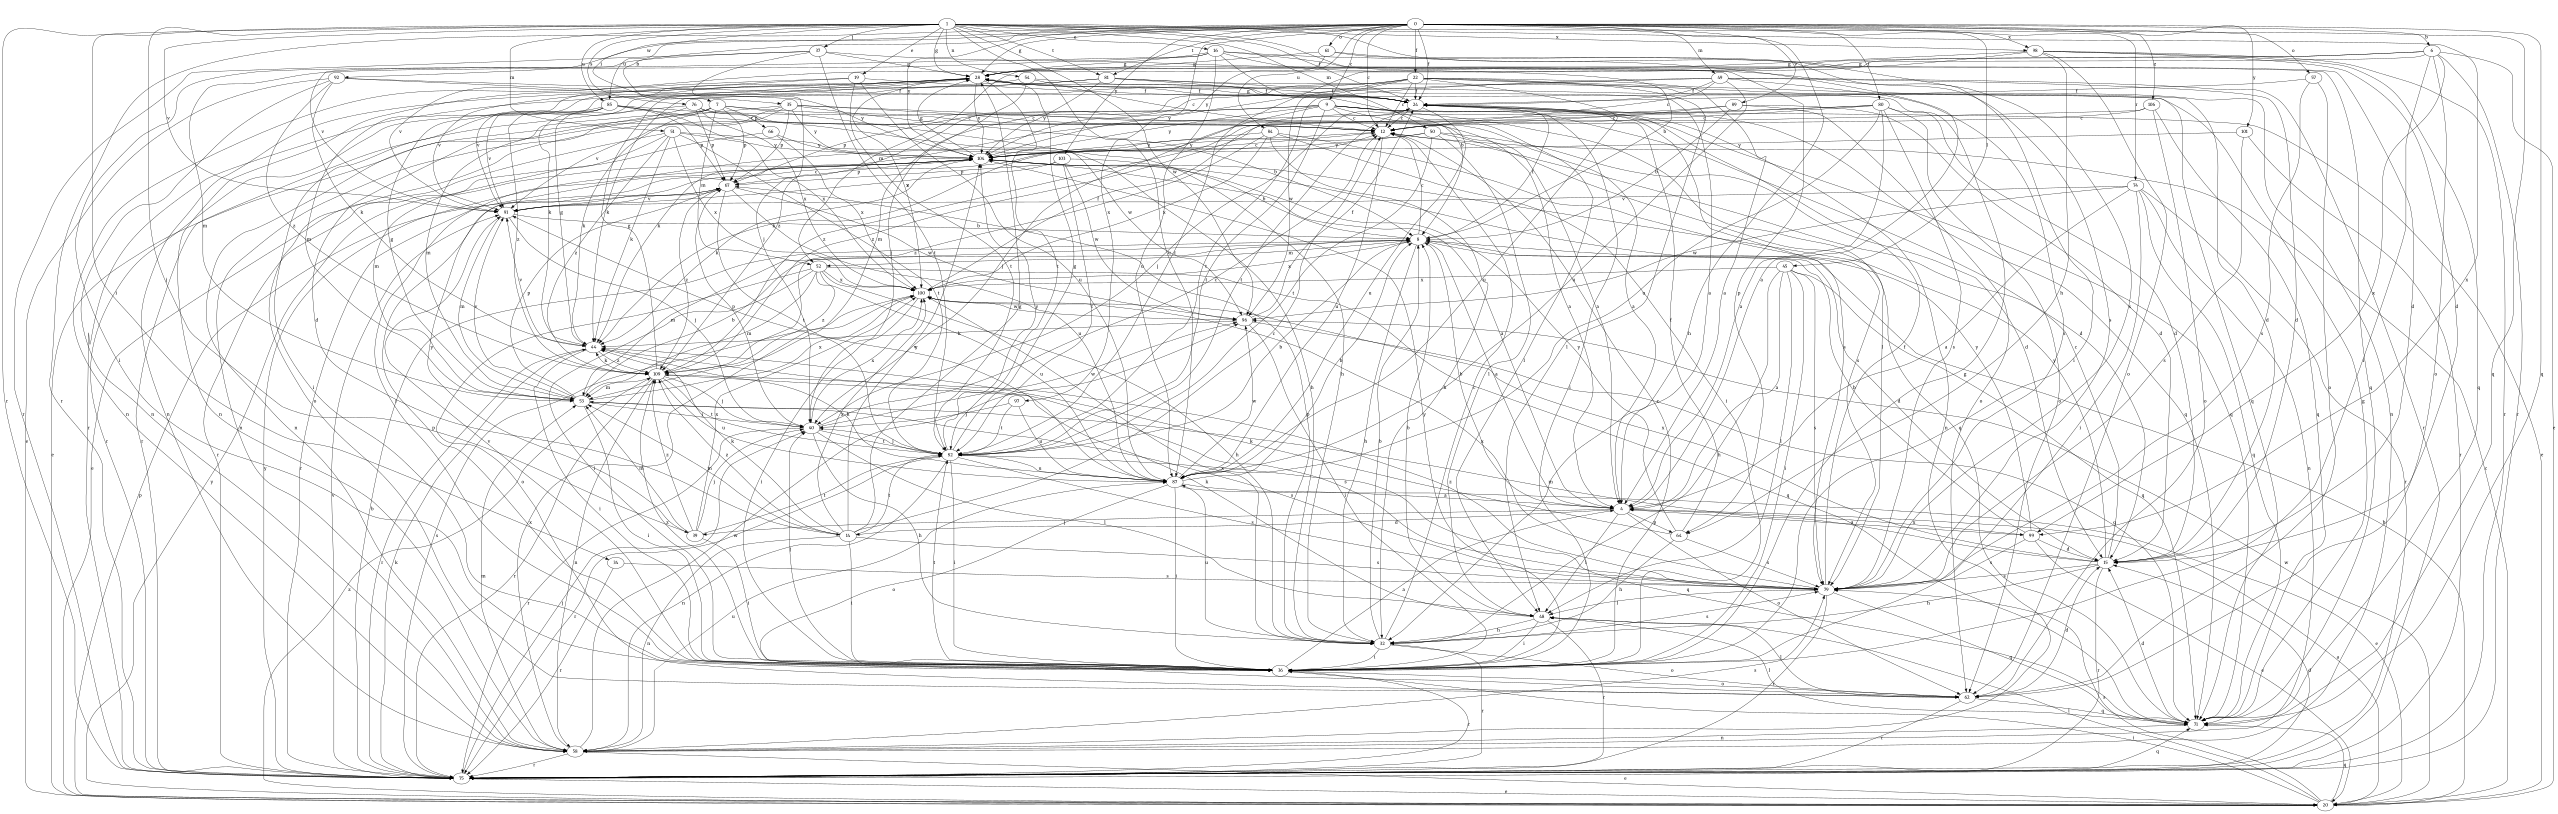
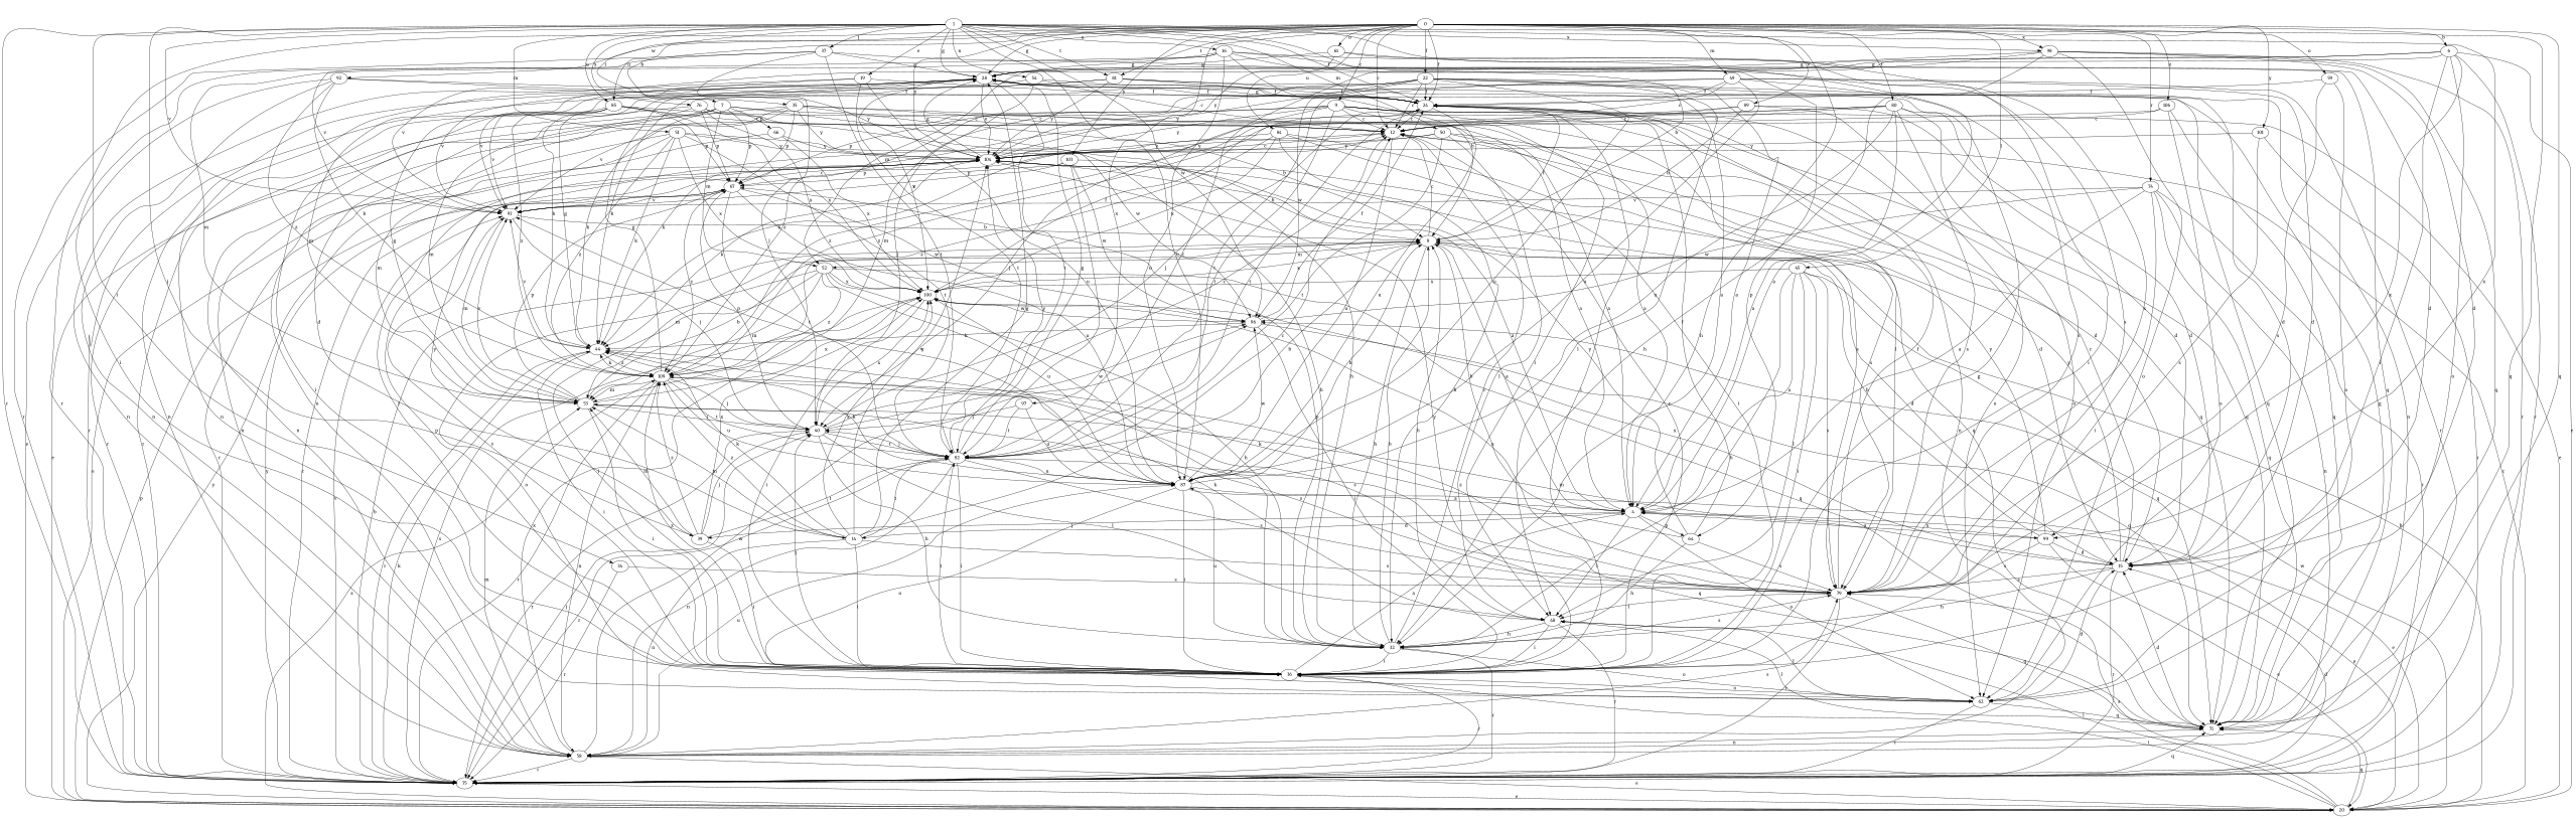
  strict digraph {
    fontname=Merriweather
    node [fontname=Merriweather]
    edge [fontname=Merriweather]
    0
    6
    7
    9
    12
    22
    24
    28
    32
    45
    49
-   59 [label=57]
+   59
    61
    71
    74
    75
    80
    81
    84
    85
    89
    92
    97
    98
    101
    103
    104
    106
    91
    99
    62
    20
    36
    52
    4
    14
    44
    58
    66
    67
    79
    48
    15
    40
    82
    87
    96
    109
    53
    100
    8
    1
    16
    19
    34
    35
    37
    39
    50
    51
    54
    76
    64
    0 -> 6 [label=b]
    0 -> 7 [label=b]
    0 -> 9 [label=c]
    0 -> 12 [label=c]
    0 -> 22 [label=f]
    0 -> 24 [label=f]
    0 -> 28 [label=g]
    0 -> 32 [label=h]
    0 -> 45 [label=l]
    0 -> 49 [label=m]
    0 -> 59 [label=o]
    0 -> 61 [label=o]
    0 -> 71 [label=q]
    0 -> 74 [label=r]
    0 -> 75 [label=r]
    0 -> 80 [label=t]
    0 -> 81 [label=t]
    0 -> 84 [label=u]
    0 -> 85 [label=u]
    0 -> 89 [label=v]
    0 -> 92 [label=w]
    0 -> 97 [label=x]
    0 -> 98 [label=x]
    0 -> 101 [label=y]
    0 -> 103 [label=y]
    0 -> 104 [label=y]
    0 -> 106 [label=z]
    6 -> 28 [label=g]
    6 -> 75 [label=r]
    6 -> 91 [label=v]
    6 -> 99 [label=x]
    6 -> 62 [label=o]
    6 -> 20 [label=e]
    6 -> 36 [label=i]
    6 -> 52 [label=m]
    7 -> 32 [label=h]
    7 -> 52 [label=m]
    7 -> 4 [label=a]
    7 -> 14 [label=d]
    7 -> 44 [label=k]
    7 -> 58 [label=n]
    7 -> 66 [label=p]
    7 -> 67 [label=p]
    9 -> 12 [label=c]
    9 -> 71 [label=q]
    9 -> 104 [label=y]
    9 -> 91 [label=v]
    9 -> 20 [label=e]
    9 -> 67 [label=p]
    9 -> 79 [label=l]
    9 -> 48 [label=l]
    9 -> 15 [label=d]
    9 -> 40 [label=j]
    9 -> 82 [label=t]
    12 -> 104 [label=y]
    12 -> 87 [label=u]
    22 -> 12 [label=c]
    22 -> 24 [label=f]
    22 -> 104 [label=y]
    22 -> 4 [label=a]
    22 -> 44 [label=k]
    22 -> 58 [label=n]
    22 -> 48 [label=l]
    22 -> 15 [label=d]
    22 -> 87 [label=u]
    22 -> 96 [label=w]
    22 -> 109 [label=z]
    24 -> 12 [label=c]
    24 -> 28 [label=g]
    24 -> 71 [label=q]
    24 -> 36 [label=i]
    24 -> 58 [label=n]
    24 -> 79 [label=s]
    24 -> 40 [label=j]
    24 -> 82 [label=t]
    24 -> 87 [label=u]
    28 -> 24 [label=f]
    28 -> 104 [label=y]
    28 -> 44 [label=k]
    28 -> 58 [label=n]
    28 -> 82 [label=t]
    28 -> 53 [label=m]
    28 -> 100 [label=x]
    32 -> 12 [label=c]
    32 -> 75 [label=r]
    32 -> 62 [label=o]
    32 -> 36 [label=i]
    32 -> 67 [label=p]
    32 -> 79 [label=s]
    32 -> 87 [label=u]
    32 -> 100 [label=x]
    32 -> 8 [label=b]
    45 -> 32 [label=h]
    45 -> 71 [label=q]
    45 -> 36 [label=i]
    45 -> 4 [label=a]
    45 -> 79 [label=s]
    45 -> 48 [label=l]
    45 -> 100 [label=x]
    49 -> 12 [label=c]
    49 -> 24 [label=f]
    49 -> 75 [label=r]
    49 -> 79 [label=s]
    49 -> 15 [label=d]
    49 -> 82 [label=t]
    49 -> 87 [label=u]
    49 -> 53 [label=m]
    59 -> 24 [label=f]
    59 -> 62 [label=o]
    59 -> 79 [label=s]
    61 -> 28 [label=g]
    61 -> 104 [label=y]
    61 -> 36 [label=i]
    61 -> 4 [label=a]
    71 -> 28 [label=g]
    71 -> 58 [label=n]
    71 -> 48 [label=l]
    71 -> 15 [label=d]
    74 -> 71 [label=q]
    74 -> 75 [label=r]
    74 -> 91 [label=v]
    74 -> 36 [label=i]
    74 -> 4 [label=a]
    74 -> 58 [label=n]
    74 -> 96 [label=w]
    75 -> 71 [label=q]
    75 -> 104 [label=y]
    75 -> 91 [label=v]
    75 -> 20 [label=e]
    75 -> 44 [label=k]
    75 -> 15 [label=d]
    75 -> 40 [label=j]
    75 -> 8 [label=b]
    80 -> 12 [label=c]
    80 -> 62 [label=o]
    80 -> 4 [label=a]
    80 -> 44 [label=k]
    80 -> 79 [label=s]
    80 -> 15 [label=d]
    80 -> 87 [label=u]
    80 -> 109 [label=z]
    81 -> 24 [label=f]
    81 -> 71 [label=q]
    81 -> 75 [label=r]
    81 -> 104 [label=y]
    81 -> 91 [label=v]
    81 -> 4 [label=a]
    84 -> 32 [label=h]
    84 -> 104 [label=y]
    84 -> 36 [label=i]
    84 -> 79 [label=s]
    84 -> 109 [label=z]
    84 -> 100 [label=x]
    85 -> 12 [label=c]
    85 -> 75 [label=r]
    85 -> 91 [label=v]
    85 -> 36 [label=i]
    85 -> 4 [label=a]
    85 -> 67 [label=p]
    85 -> 109 [label=z]
    85 -> 100 [label=x]
    89 -> 12 [label=c]
    89 -> 62 [label=o]
    89 -> 44 [label=k]
    89 -> 15 [label=d]
    89 -> 8 [label=b]
    92 -> 24 [label=f]
    92 -> 104 [label=y]
    92 -> 20 [label=e]
    92 -> 44 [label=k]
    92 -> 58 [label=n]
    92 -> 109 [label=z]
    97 -> 40 [label=j]
    97 -> 82 [label=t]
    97 -> 87 [label=u]
    98 -> 28 [label=g]
-   98 -> 64 [label=h]
+   98 -> 32 [label=h]
    98 -> 71 [label=q]
    98 -> 75 [label=r]
    98 -> 62 [label=o]
    98 -> 15 [label=d]
    98 -> 82 [label=t]
    101 -> 75 [label=r]
    101 -> 104 [label=y]
    101 -> 79 [label=s]
    103 -> 91 [label=v]
    103 -> 67 [label=p]
    103 -> 82 [label=t]
    103 -> 96 [label=w]
    103 -> 8 [label=b]
    104 -> 12 [label=c]
    104 -> 28 [label=g]
    104 -> 75 [label=r]
    104 -> 4 [label=a]
    104 -> 44 [label=k]
    104 -> 67 [label=p]
    106 -> 12 [label=c]
    106 -> 71 [label=q]
    106 -> 62 [label=o]
    106 -> 109 [label=z]
    91 -> 12 [label=c]
    91 -> 40 [label=j]
    91 -> 53 [label=m]
    91 -> 8 [label=b]
    99 -> 104 [label=y]
    99 -> 20 [label=e]
    99 -> 4 [label=a]
    99 -> 79 [label=s]
    99 -> 15 [label=d]
    99 -> 8 [label=b]
    62 -> 71 [label=q]
    62 -> 75 [label=r]
    62 -> 48 [label=l]
    62 -> 15 [label=d]
    20 -> 12 [label=c]
    20 -> 71 [label=q]
    20 -> 104 [label=y]
    20 -> 36 [label=i]
    20 -> 4 [label=a]
    20 -> 67 [label=p]
    20 -> 79 [label=s]
    20 -> 48 [label=l]
    20 -> 96 [label=w]
    20 -> 109 [label=z]
    20 -> 8 [label=b]
    36 -> 12 [label=c]
    36 -> 28 [label=g]
    36 -> 75 [label=r]
    36 -> 104 [label=y]
    36 -> 91 [label=v]
    36 -> 62 [label=o]
    36 -> 4 [label=a]
    36 -> 67 [label=p]
    36 -> 40 [label=j]
    36 -> 82 [label=t]
    36 -> 109 [label=z]
    52 -> 32 [label=h]
    52 -> 71 [label=q]
    52 -> 62 [label=o]
    52 -> 36 [label=i]
    52 -> 87 [label=u]
    52 -> 109 [label=z]
    52 -> 53 [label=m]
    52 -> 100 [label=x]
    4 -> 99 [label=x]
    4 -> 62 [label=o]
    4 -> 14 [label=d]
    4 -> 48 [label=l]
    4 -> 8 [label=b]
    4 -> 39 [label=j]
    4 -> 64 [label=p]
    14 -> 12 [label=c]
    14 -> 28 [label=g]
    14 -> 104 [label=y]
    14 -> 36 [label=i]
    14 -> 44 [label=k]
    14 -> 58 [label=n]
    14 -> 79 [label=s]
    14 -> 82 [label=t]
    14 -> 109 [label=z]
    14 -> 53 [label=m]
    14 -> 100 [label=x]
    44 -> 28 [label=g]
    44 -> 75 [label=r]
    44 -> 91 [label=v]
    44 -> 36 [label=i]
    44 -> 109 [label=z]
    58 -> 75 [label=r]
    58 -> 20 [label=e]
    58 -> 79 [label=s]
    58 -> 87 [label=u]
    58 -> 96 [label=w]
    58 -> 53 [label=m]
    58 -> 100 [label=x]
    66 -> 75 [label=r]
    66 -> 104 [label=y]
    66 -> 100 [label=x]
    67 -> 91 [label=v]
    67 -> 82 [label=t]
    67 -> 87 [label=u]
    67 -> 96 [label=w]
    67 -> 109 [label=z]
    79 -> 24 [label=f]
    79 -> 71 [label=q]
    79 -> 75 [label=r]
    79 -> 48 [label=l]
    79 -> 109 [label=z]
    79 -> 100 [label=x]
    48 -> 32 [label=h]
    48 -> 75 [label=r]
    48 -> 36 [label=i]
    48 -> 44 [label=k]
    48 -> 8 [label=b]
    15 -> 12 [label=c]
    15 -> 32 [label=h]
    15 -> 75 [label=r]
    15 -> 104 [label=y]
    15 -> 79 [label=s]
    15 -> 53 [label=m]
    15 -> 100 [label=x]
    40 -> 12 [label=c]
    40 -> 32 [label=h]
    40 -> 75 [label=r]
    40 -> 67 [label=p]
    40 -> 48 [label=l]
    40 -> 82 [label=t]
    40 -> 96 [label=w]
    40 -> 100 [label=x]
    82 -> 28 [label=g]
    82 -> 71 [label=q]
    82 -> 75 [label=r]
    82 -> 104 [label=y]
    82 -> 36 [label=i]
    82 -> 58 [label=n]
    82 -> 79 [label=s]
    82 -> 40 [label=j]
    82 -> 87 [label=u]
    82 -> 8 [label=b]
    87 -> 91 [label=v]
    87 -> 62 [label=o]
    87 -> 20 [label=e]
    87 -> 36 [label=i]
    87 -> 4 [label=a]
    87 -> 44 [label=k]
    87 -> 96 [label=w]
    87 -> 8 [label=b]
    96 -> 24 [label=f]
    96 -> 71 [label=q]
    96 -> 36 [label=i]
    96 -> 44 [label=k]
    109 -> 28 [label=g]
    109 -> 75 [label=r]
    109 -> 44 [label=k]
    109 -> 58 [label=n]
    109 -> 79 [label=s]
    109 -> 40 [label=j]
    109 -> 82 [label=t]
    109 -> 87 [label=u]
    109 -> 53 [label=m]
    53 -> 28 [label=g]
    53 -> 91 [label=v]
    53 -> 36 [label=i]
    53 -> 67 [label=p]
    53 -> 79 [label=s]
    53 -> 40 [label=j]
    53 -> 100 [label=x]
    53 -> 8 [label=b]
    100 -> 24 [label=f]
    100 -> 75 [label=s]
    100 -> 36 [label=i]
    100 -> 96 [label=w]
    8 -> 12 [label=c]
    8 -> 24 [label=f]
    8 -> 32 [label=h]
    8 -> 52 [label=m]
    8 -> 4 [label=a]
    8 -> 15 [label=d]
    8 -> 53 [label=m]
    8 -> 100 [label=x]
    1 -> 24 [label=f]
    1 -> 28 [label=g]
    1 -> 71 [label=q]
    1 -> 75 [label=r]
    1 -> 81 [label=t]
    1 -> 85 [label=u]
    1 -> 98 [label=x]
    1 -> 91 [label=v]
    1 -> 99 [label=x]
    1 -> 79 [label=s]
    1 -> 87 [label=u]
    1 -> 96 [label=w]
    1 -> 8 [label=b]
    1 -> 16 [label=e]
    1 -> 19 [label=e]
    1 -> 34 [label=i]
    1 -> 35 [label=i]
    1 -> 37 [label=j]
    1 -> 39 [label=j]
    1 -> 50 [label=m]
    1 -> 51 [label=m]
    1 -> 54 [label=n]
    1 -> 76 [label=s]
    16 -> 28 [label=g]
    16 -> 71 [label=q]
    16 -> 36 [label=i]
    16 -> 79 [label=s]
    16 -> 15 [label=d]
    16 -> 87 [label=u]
    16 -> 53 [label=m]
    16 -> 8 [label=b]
    19 -> 24 [label=f]
    19 -> 91 [label=v]
    19 -> 58 [label=n]
    19 -> 82 [label=t]
    19 -> 87 [label=u]
    34 -> 75 [label=r]
    34 -> 79 [label=s]
    35 -> 12 [label=c]
    35 -> 104 [label=y]
    35 -> 62 [label=o]
    35 -> 20 [label=e]
    35 -> 4 [label=a]
    35 -> 58 [label=n]
    35 -> 67 [label=p]
    35 -> 8 [label=b]
    37 -> 28 [label=g]
    37 -> 75 [label=r]
    37 -> 91 [label=v]
    37 -> 40 [label=j]
    37 -> 82 [label=t]
    37 -> 64 [label=p]
    39 -> 104 [label=y]
    39 -> 36 [label=i]
    39 -> 40 [label=j]
    39 -> 82 [label=t]
    39 -> 109 [label=z]
    39 -> 53 [label=m]
    39 -> 100 [label=x]
    50 -> 71 [label=q]
    50 -> 104 [label=y]
    50 -> 36 [label=i]
    50 -> 48 [label=l]
    50 -> 15 [label=d]
    50 -> 82 [label=t]
    51 -> 32 [label=h]
    51 -> 104 [label=y]
    51 -> 20 [label=e]
    51 -> 44 [label=k]
    51 -> 82 [label=t]
    51 -> 109 [label=z]
    51 -> 53 [label=m]
    51 -> 100 [label=x]
    54 -> 12 [label=c]
    54 -> 24 [label=f]
    54 -> 58 [label=n]
    54 -> 40 [label=j]
    76 -> 12 [label=c]
    76 -> 75 [label=r]
    76 -> 67 [label=p]
    76 -> 96 [label=w]
    76 -> 53 [label=m]
    76 -> 100 [label=x]
    64 -> 24 [label=f]
    64 -> 32 [label=h]
    64 -> 104 [label=y]
    64 -> 44 [label=k]
    64 -> 79 [label=s]
  }
